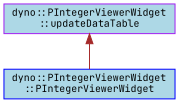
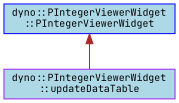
  digraph {
    rankdir=TB
    fontname="JetBrains Mono"
    node [fillcolor=lightblue fontname="JetBrains Mono" fontsize=10 shape=box style=filled]
    n1 [color=purple fontcolor=black height=0.2 label="dyno::PIntegerViewerWidget\l::updateDataTable" width=0.4]
    n2 [color=blue height=0.2 label="dyno::PIntegerViewerWidget\l::PIntegerViewerWidget" width=0.4]
-   n1 -> n2 [color=brown dir=back fontname="JetBrains Mono" fontsize=10 labelfontname=Helvetica labelfontsize=10 style=solid]
+   n2 -> n1 [color=brown dir=back fontname="JetBrains Mono" fontsize=10 labelfontname=Helvetica labelfontsize=10 style=solid]
  }
